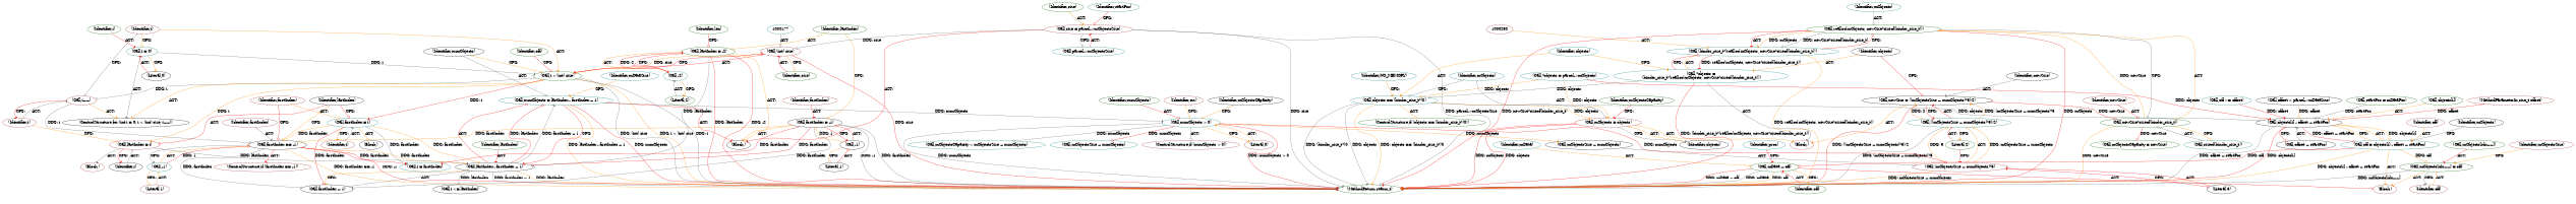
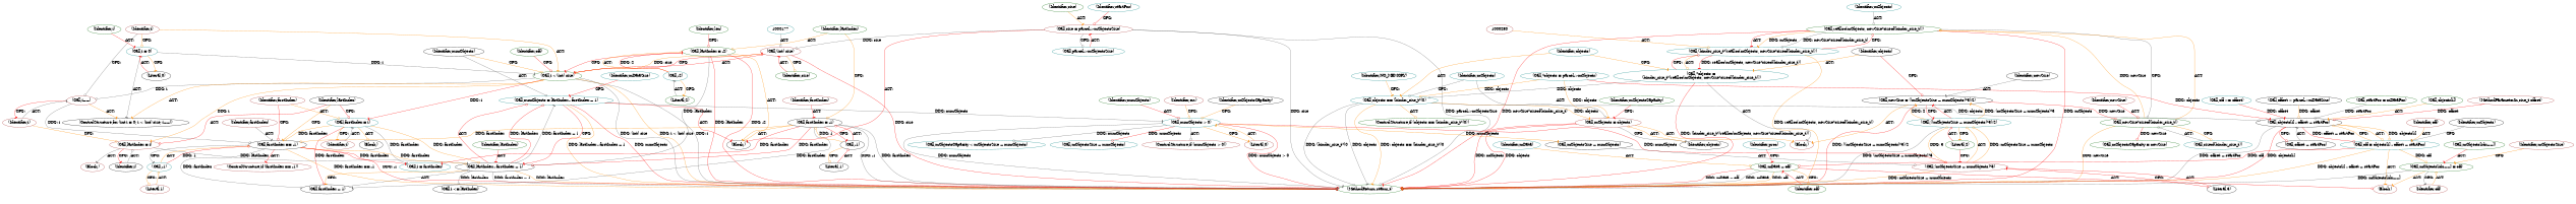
  digraph {
    node [color=teal]
    edge [arrowhead=odot color=darkorange]
    n1 [color=darkgreen label="(Call,realloc(mObjects, newSize*sizeof(binder_size_t)))"]
    n2 [color=darkgreen label="(Call,newSize*sizeof(binder_size_t))"]
    n3 [label="(Call,(binder_size_t*)realloc(mObjects, newSize*sizeof(binder_size_t)))"]
    n4 [color=darkgreen label="(MethodReturn,status_t)"]
    n5 [label="(Call,sizeof(binder_size_t))"]
    n6 [color=darkgreen label="(Call,mObjectsCapacity = newSize)"]
    n7 [label="(Call,*objects =\n (binder_size_t*)realloc(mObjects, newSize*sizeof(binder_size_t)))"]
    n8 [color=black label="(Call,newSize = ((mObjectsSize + numObjects)*3)/2)"]
    n9 [label="(Call,((mObjectsSize + numObjects)*3)/2)"]
    n10 [color=brown label="(Block,)"]
    n11 [color=darkgreen label="(Literal,2)"]
    n12 [color=brown label="(Call,(mObjectsSize + numObjects)*3)"]
    n13 [color=black label="(Literal,3)"]
    n14 [label="(Call,numObjects > 0)"]
    n15 [color=brown label="(Literal,0)"]
    n16 [color=black label="(Call,mObjectsSize + numObjects)"]
    n17 [label="(Call,mObjectsCapacity < mObjectsSize + numObjects)"]
    n18 [label="(Call,mObjectsSize + numObjects)"]
    n19 [color=brown label="(ControlStructure,if (numObjects > 0))"]
    n20 [label="(Call,numObjects = lastIndex - firstIndex + 1)"]
    n21 [color=black label="(Call,lastIndex - firstIndex + 1)"]
    n22 [color=black label="(Block,)"]
    n23 [color=black label="(Call,i <= lastIndex)"]
    n24 [color=black label="(Call,firstIndex + 1)"]
    n25 [color=brown label="(Call,lastIndex = i)"]
    n26 [color=black label="(Identifier,i)"]
    n27 [color=brown label="(Block,)"]
    n28 [color=darkgreen label="(Call,i < (int) size)"]
    n29 [color=brown label="(Call,i++)"]
    n30 [color=brown label="(Call,(int) size)"]
    n31 [label="(Call,firstIndex = i)"]
    n32 [color=black label="(ControlStructure,for (int i = 0; i < (int) size; i++))"]
    n33 [color=brown label="(Identifier,i)"]
    n34 [color=black label="(Call,firstIndex == -1)"]
    n35 [color=darkgreen label="(Identifier,size)"]
    n36 [label="(Call,i = firstIndex)"]
    n37 [color=black label="(Block,)"]
    n38 [color=brown label="(Identifier,i)"]
    n39 [label="(Call,i = 0)"]
    n40 [color=black label="(Literal,0)"]
    n41 [color=brown label="(Call,size = parcel->mObjectsSize)"]
    n42 [label="(Call,parcel->mObjectsSize)"]
    n43 [color=darkgreen label="(Call,lastIndex = -2)"]
    n44 [label="(Call,-2)"]
    n45 [color=darkgreen label="(Literal,2)"]
    n46 [label="(Call,-1)"]
    n47 [color=brown label="(ControlStructure,if (firstIndex == -1))"]
    n48 [color=brown label="(Literal,1)"]
    n49 [color=black label="(Call,firstIndex = -1)"]
    n50 [color=black label="(Call,-1)"]
    n51 [color=black label="(Literal,1)"]
    n52 [label="(Call,objects == (binder_size_t*)0)"]
    n53 [color=brown label="(Call,mObjects = objects)"]
    n54 [color=black label="(Call,objects[i] - offset + startPos)"]
    n55 [color=darkgreen label="(ControlStructure,if (objects == (binder_size_t*)0))"]
    n56 [color=black label="(Identifier,objects)"]
    n57 [label="(Call,off = objects[i] - offset + startPos)"]
    n58 [color=black label="(Call,offset + startPos)"]
    n59 [color=darkgreen label="(Call,mObjects[idx++] = off)"]
    n60 [color=darkgreen label="(Call,mData + off)"]
    n61 [color=brown label="(Block,)"]
    n62 [color=brown label="(Identifier,off)"]
    n63 [color=darkgreen label="(Identifier,off)"]
    n64 [color=black label="(Identifier,numObjects)"]
    n65 [color=darkgreen label="(Identifier,len)"]
    n66 [label="(Call,*objects = parcel->mObjects)"]
    n67 [color=black label="(Identifier,lastIndex)"]
    n68 [color=darkgreen label="(Call,mObjects[idx++])"]
    n69 [color=darkgreen label="(Call,startPos = mDataPos)"]
    n70 [color=darkgreen label="(Call,objects[i])"]
    n71 [color=brown label="(Identifier,off)"]
    n72 [color=brown label="(Identifier,mObjectsSize)"]
    n73 [label="(Identifier,mObjects)"]
    n74 [color=darkgreen label="(Identifier,numObjects)"]
    n75 [color=darkgreen label="(Identifier,lastIndex)"]
    n76 [color=brown label="(Identifier,firstIndex)"]
    n77 [color=darkgreen label="(Identifier,lastIndex)"]
    n78 [color=brown label="(MethodParameterIn,size_t offset)"]
    n79 [color=brown label="(Identifier,i)"]
    n80 [label="(Identifier,mDataSize)"]
    n81 [label="(Call,off >= offset)"]
    n82 [color=black label="(Call,offset > parcel->mDataSize)"]
    n83 [label="(Identifier,objects)"]
    n84 [color=brown label="(Identifier,err)"]
    n85 [color=darkgreen label="(Identifier,mObjectsCapacity)"]
    n86 [color=brown label="(Identifier,firstIndex)"]
    n87 [label="(Identifier,startPos)"]
    n88 [label="(Identifier,mObjects)"]
    n89 [color=black label="(Identifier,mObjects)"]
    n90 [color=black label="(Identifier,newSize)"]
    n91 [label="(Identifier,mData)"]
    n92 [color=darkgreen label="(Identifier,size)"]
    n93 [color=black label="(Identifier,objects)"]
    n94 [color=brown label="(Identifier,newSize)"]
    n95 [label="(Identifier,NO_MEMORY)"]
    n96 [color=darkgreen label="(Identifier,off)"]
    n97 [color=brown label="(Identifier,firstIndex)"]
    n98 [color=black label="(Identifier,mObjectsCapacity)"]
    n99 [label="(Identifier,proc)"]
    n100 [color=darkgreen label="(Identifier,i)"]
    1000177
    1000280 [color=brown]
    n1 -> n2 [color=gray40 label="CFG: "]
    n1 -> n3 [arrowhead=tee color=red label="AST: "]
    n1 -> n3 [arrowhead=tee label="DDG: mObjects"]
    n1 -> n3 [color=gray40 label="DDG: newSize*sizeof(binder_size_t)"]
    n1 -> n4 [arrowhead=tee color=red label="DDG: mObjects"]
    n1 -> n4 [arrowhead=tee color=red label="DDG: newSize*sizeof(binder_size_t)"]
    n2 -> n1 [label="AST: "]
    n2 -> n1 [label="DDG: newSize"]
    n2 -> n4 [label="DDG: newSize"]
    n2 -> n5 [label="CFG: "]
    n2 -> n6 [color=red label="DDG: newSize"]
    n3 -> n1 [color=red label="CFG: "]
    n3 -> n4 [label="DDG: realloc(mObjects, newSize*sizeof(binder_size_t))"]
    n3 -> n7 [label="AST: "]
    n3 -> n7 [arrowhead=tee color=red label="DDG: realloc(mObjects, newSize*sizeof(binder_size_t))"]
    n5 -> n2 [color=gray40 label="AST: "]
    n7 -> n3 [color=red label="CFG: "]
    n7 -> n4 [color=red label="DDG: (binder_size_t*)realloc(mObjects, newSize*sizeof(binder_size_t))"]
    n7 -> n10 [arrowhead=tee color=gray40 label="AST: "]
    n7 -> n52 [color=gray40 label="DDG: objects"]
    n8 -> n2 [color=red label="DDG: newSize"]
    n8 -> n4 [color=red label="DDG: ((mObjectsSize + numObjects)*3)/2"]
    n8 -> n9 [arrowhead=tee color=red label="CFG: "]
    n8 -> n10 [arrowhead=tee label="AST: "]
    n9 -> n4 [color=gray40 label="DDG: (mObjectsSize + numObjects)*3"]
    n9 -> n8 [arrowhead=tee color=red label="AST: "]
    n9 -> n8 [arrowhead=tee label="DDG: (mObjectsSize + numObjects)*3"]
    n9 -> n8 [arrowhead=tee label="DDG: 2"]
    n9 -> n11 [arrowhead=tee label="CFG: "]
    n11 -> n9 [color=red label="AST: "]
    n11 -> n12 [arrowhead=tee color=red label="CFG: "]
    n12 -> n4 [label="DDG: mObjectsSize + numObjects"]
    n12 -> n9 [label="AST: "]
    n12 -> n9 [label="DDG: mObjectsSize + numObjects"]
    n12 -> n9 [label="DDG: 3"]
    n12 -> n13 [color=red label="CFG: "]
    n13 -> n12 [arrowhead=tee color=red label="AST: "]
    n14 -> n4 [arrowhead=tee color=red label="DDG: numObjects > 0"]
    n14 -> n4 [color=gray40 label="DDG: numObjects"]
    n14 -> n12 [color=red label="DDG: numObjects"]
    n14 -> n15 [arrowhead=tee label="CFG: "]
    n14 -> n16 [arrowhead=tee label="DDG: numObjects"]
    n14 -> n17 [color=gray40 label="DDG: numObjects"]
    n14 -> n18 [color=red label="DDG: numObjects"]
    n14 -> n19 [color=gray40 label="AST: "]
    n15 -> n14 [arrowhead=tee label="AST: "]
    n16 -> n12 [color=gray40 label="AST: "]
    n20 -> n4 [label="DDG: lastIndex - firstIndex + 1"]
    n20 -> n4 [arrowhead=tee color=red label="DDG: numObjects"]
    n20 -> n14 [arrowhead=tee color=gray40 label="DDG: numObjects"]
    n20 -> n21 [arrowhead=tee color=red label="CFG: "]
    n20 -> n22 [arrowhead=tee color=red label="AST: "]
    n21 -> n4 [arrowhead=tee color=gray40 label="DDG: firstIndex + 1"]
    n21 -> n4 [label="DDG: lastIndex"]
    n21 -> n20 [color=red label="AST: "]
    n21 -> n20 [color=red label="DDG: lastIndex"]
    n21 -> n20 [arrowhead=tee color=gray40 label="DDG: firstIndex + 1"]
    n21 -> n23 [color=gray40 label="DDG: lastIndex"]
    n21 -> n24 [arrowhead=tee label="CFG: "]
    n24 -> n21 [color=gray40 label="AST: "]
    n25 -> n21 [arrowhead=tee color=gray40 label="DDG: lastIndex"]
    n25 -> n26 [arrowhead=tee color=red label="CFG: "]
    n25 -> n27 [arrowhead=tee color=gray40 label="AST: "]
    n26 -> n25 [color=gray40 label="AST: "]
    n28 -> n4 [arrowhead=tee color=gray40 label="DDG: (int) size"]
    n28 -> n4 [label="DDG: i < (int) size"]
    n28 -> n4 [color=gray40 label="DDG: i"]
    n28 -> n25 [arrowhead=tee label="DDG: i"]
    n28 -> n29 [color=gray40 label="DDG: i"]
    n28 -> n30 [arrowhead=tee color=red label="CFG: "]
    n28 -> n31 [arrowhead=tee color=red label="DDG: i"]
    n28 -> n32 [arrowhead=tee label="AST: "]
    n29 -> n32 [arrowhead=tee label="AST: "]
    n29 -> n33 [arrowhead=tee color=red label="CFG: "]
    n29 -> n34 [color=gray40 label="DDG: i"]
    n30 -> n4 [color=red label="DDG: size"]
    n30 -> n28 [arrowhead=tee color=red label="AST: "]
    n30 -> n28 [label="DDG: size"]
    n30 -> n35 [label="CFG: "]
    n31 -> n21 [label="DDG: firstIndex"]
    n31 -> n24 [color=red label="DDG: firstIndex"]
    n31 -> n34 [label="DDG: firstIndex"]
    n31 -> n36 [arrowhead=tee color=gray40 label="DDG: firstIndex"]
    n31 -> n37 [label="AST: "]
    n31 -> n38 [arrowhead=tee label="CFG: "]
    n33 -> n25 [label="CFG: "]
    n33 -> n29 [arrowhead=tee color=gray40 label="AST: "]
    n34 -> n4 [arrowhead=tee label="DDG: firstIndex == -1"]
    n34 -> n4 [arrowhead=tee color=red label="DDG: -1"]
    n34 -> n21 [label="DDG: firstIndex"]
    n34 -> n24 [color=gray40 label="DDG: firstIndex"]
    n34 -> n36 [arrowhead=tee color=red label="DDG: firstIndex"]
    n34 -> n46 [arrowhead=tee color=gray40 label="CFG: "]
    n34 -> n47 [arrowhead=tee color=red label="AST: "]
    n35 -> n30 [arrowhead=tee color=red label="AST: "]
    n38 -> n31 [arrowhead=tee color=gray40 label="AST: "]
    n39 -> n28 [arrowhead=tee color=gray40 label="DDG: i"]
    n39 -> n32 [arrowhead=tee color=gray40 label="AST: "]
    n39 -> n40 [arrowhead=tee label="CFG: "]
    n40 -> n39 [arrowhead=tee color=red label="AST: "]
    n41 -> n4 [arrowhead=tee color=gray40 label="DDG: size"]
    n41 -> n4 [color=gray40 label="DDG: parcel->mObjectsSize"]
    n41 -> n22 [arrowhead=tee color=red label="AST: "]
    n41 -> n30 [color=gray40 label="DDG: size"]
    n41 -> n42 [color=gray40 label="CFG: "]
    n42 -> n41 [arrowhead=tee color=red label="AST: "]
    n43 -> n4 [arrowhead=tee color=red label="DDG: lastIndex"]
    n43 -> n4 [color=red label="DDG: -2"]
    n43 -> n21 [color=gray40 label="DDG: lastIndex"]
    n43 -> n22 [arrowhead=tee label="AST: "]
-   n43 -> n44 [arrowhead=tee color=red label="CFG: "]
+   n43 -> n28 [arrowhead=tee color=red label="CFG: "]
    n44 -> n43 [label="AST: "]
    n44 -> n43 [arrowhead=tee color=red label="DDG: 2"]
    n44 -> n45 [arrowhead=tee label="CFG: "]
    n45 -> n44 [arrowhead=tee color=gray40 label="AST: "]
    n46 -> n34 [label="AST: "]
    n46 -> n34 [color=red label="DDG: 1"]
    n46 -> n48 [label="CFG: "]
    n48 -> n46 [label="AST: "]
    n49 -> n4 [arrowhead=tee color=gray40 label="DDG: -1"]
    n49 -> n4 [color=gray40 label="DDG: firstIndex"]
    n49 -> n21 [color=red label="DDG: firstIndex"]
    n49 -> n22 [label="AST: "]
    n49 -> n24 [arrowhead=tee color=gray40 label="DDG: firstIndex"]
    n49 -> n34 [label="DDG: firstIndex"]
    n49 -> n36 [arrowhead=tee color=red label="DDG: firstIndex"]
    n49 -> n50 [arrowhead=tee color=red label="CFG: "]
    n50 -> n49 [color=red label="AST: "]
    n50 -> n49 [label="DDG: 1"]
    n50 -> n51 [label="CFG: "]
    n51 -> n50 [color=red label="AST: "]
    n52 -> n4 [color=gray40 label="DDG: (binder_size_t*)0"]
    n52 -> n4 [arrowhead=tee color=gray40 label="DDG: objects"]
    n52 -> n4 [arrowhead=tee label="DDG: objects == (binder_size_t*)0"]
    n52 -> n53 [arrowhead=tee label="DDG: objects"]
    n52 -> n54 [color=gray40 label="DDG: objects"]
    n52 -> n55 [label="AST: "]
    n53 -> n4 [arrowhead=tee color=red label="DDG: objects"]
    n53 -> n4 [color=red label="DDG: mObjects"]
    n53 -> n10 [arrowhead=tee label="AST: "]
    n53 -> n56 [arrowhead=tee color=gray40 label="CFG: "]
    n54 -> n4 [color=gray40 label="DDG: offset + startPos"]
    n54 -> n4 [arrowhead=tee color=red label="DDG: objects[i]"]
    n54 -> n57 [label="AST: "]
    n54 -> n57 [label="DDG: objects[i]"]
    n54 -> n57 [color=red label="DDG: offset + startPos"]
    n54 -> n58 [color=red label="CFG: "]
    n56 -> n53 [label="AST: "]
    n57 -> n4 [arrowhead=tee label="DDG: objects[i] - offset + startPos"]
    n57 -> n54 [label="CFG: "]
    n57 -> n59 [label="DDG: off"]
    n57 -> n60 [color=red label="DDG: off"]
    n57 -> n61 [arrowhead=tee label="AST: "]
    n58 -> n54 [arrowhead=tee color=gray40 label="AST: "]
    n59 -> n4 [color=gray40 label="DDG: mObjects[idx++]"]
    n59 -> n61 [arrowhead=tee label="AST: "]
    n59 -> n62 [arrowhead=tee color=gray40 label="CFG: "]
    n60 -> n4 [arrowhead=tee color=gray40 label="DDG: mData"]
    n60 -> n4 [arrowhead=tee label="DDG: off"]
    n60 -> n4 [color=red label="DDG: mData + off"]
    n60 -> n61 [color=red label="AST: "]
    n60 -> n63 [label="CFG: "]
    n62 -> n59 [label="AST: "]
    n63 -> n60 [arrowhead=tee color=red label="AST: "]
    n64 -> n20 [color=gray40 label="AST: "]
    n64 -> n28 [label="CFG: "]
    n65 -> n43 [color=red label="CFG: "]
    n66 -> n52 [label="DDG: objects"]
    n66 -> n53 [arrowhead=tee label="DDG: objects"]
    n66 -> n54 [arrowhead=tee color=red label="DDG: objects"]
    n67 -> n25 [color=red label="AST: "]
    n67 -> n31 [color=red label="CFG: "]
    n67 -> n34 [arrowhead=tee label="CFG: "]
    n68 -> n59 [arrowhead=tee color=red label="AST: "]
    n69 -> n54 [color=gray40 label="DDG: startPos"]
    n70 -> n54 [arrowhead=tee label="AST: "]
    n71 -> n57 [arrowhead=tee label="AST: "]
    n72 -> n59 [arrowhead=tee label="CFG: "]
    n73 -> n52 [color=gray40 label="CFG: "]
    n73 -> n53 [color=gray40 label="AST: "]
    n74 -> n14 [color=red label="AST: "]
    n75 -> n21 [arrowhead=tee color=red label="AST: "]
    n76 -> n31 [label="AST: "]
    n76 -> n34 [color=red label="CFG: "]
    n77 -> n43 [label="AST: "]
    n77 -> n49 [label="CFG: "]
    n78 -> n54 [color=red label="DDG: offset"]
    n79 -> n28 [arrowhead=tee label="AST: "]
    n79 -> n29 [color=gray40 label="CFG: "]
    n79 -> n39 [label="CFG: "]
-   n80 -> n20 [arrowhead=tee label="CFG: "]
+   n80 -> n20 [arrowhead=tee color=red label="CFG: "]
    n81 -> n54 [arrowhead=tee color=red label="DDG: offset"]
    n82 -> n54 [label="DDG: offset"]
    n83 -> n7 [arrowhead=tee label="CFG: "]
    n83 -> n52 [arrowhead=tee label="AST: "]
    n84 -> n14 [label="CFG: "]
    n85 -> n53 [arrowhead=tee color=red label="CFG: "]
    n86 -> n49 [arrowhead=tee color=red label="AST: "]
    n87 -> n41 [color=red label="CFG: "]
    n88 -> n1 [color=gray40 label="AST: "]
    n89 -> n57 [color=gray40 label="CFG: "]
    n90 -> n8 [arrowhead=tee color=gray40 label="AST: "]
    n91 -> n60 [label="AST: "]
    n92 -> n41 [arrowhead=tee label="AST: "]
    n93 -> n7 [arrowhead=tee label="AST: "]
    n93 -> n8 [color=red label="CFG: "]
    n94 -> n2 [color=red label="AST: "]
    n95 -> n52 [arrowhead=tee label="CFG: "]
    n96 -> n28 [color=red label="CFG: "]
    n97 -> n34 [arrowhead=tee color=gray40 label="AST: "]
    n98 -> n14 [label="CFG: "]
    n99 -> n60 [arrowhead=tee color=red label="CFG: "]
    n100 -> n39 [arrowhead=tee color=red label="AST: "]
    1000177 -> n30 [color=gray40 label="AST: "]
    1000280 -> n3 [label="AST: "]
  }
